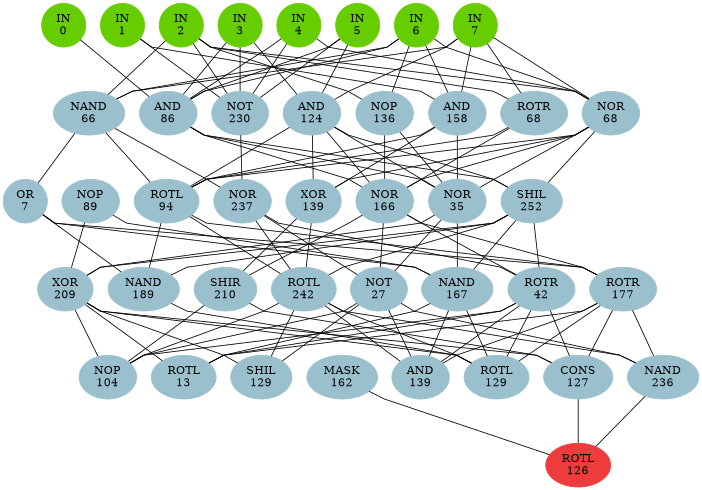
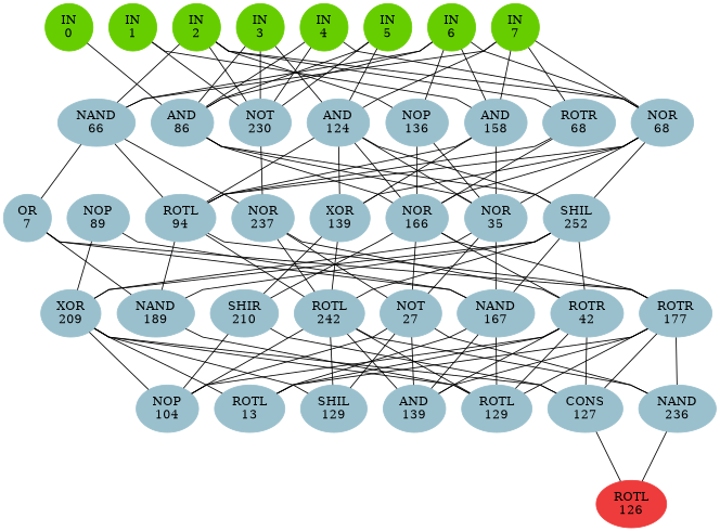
  graph {
    ordering=out
    rankdir=BT
    ranksep=0.75
    splines=polyline
    node [color=lightblue3 style=filled]
    edge [style=solid]
    n1 [color=chartreuse3 label="IN\n0"]
    n2 [color=chartreuse3 label="IN\n1"]
    n3 [color=chartreuse3 label="IN\n2"]
    n4 [color=chartreuse3 label="IN\n3"]
    n5 [color=chartreuse3 label="IN\n4"]
    n6 [color=chartreuse3 label="IN\n5"]
    n7 [color=chartreuse3 label="IN\n6"]
    n8 [color=chartreuse3 label="IN\n7"]
    n9 [label="NAND\n66"]
    n10 [label="AND\n86"]
    n11 [label="NOT\n230"]
    n12 [label="AND\n124"]
    n13 [label="NOP\n136"]
    n14 [label="AND\n158"]
    n15 [label="ROTR\n68"]
    n16 [label="NOR\n68"]
    n17 [label="OR\n7"]
    n18 [label="NOP\n89"]
    n19 [label="ROTL\n94"]
    n20 [label="NOR\n237"]
    n21 [label="XOR\n139"]
    n22 [label="NOR\n166"]
    n23 [label="NOR\n35"]
    n24 [label="SHIL\n252"]
    n25 [label="XOR\n209"]
    n26 [label="NAND\n189"]
    n27 [label="SHIR\n210"]
    n28 [label="ROTL\n242"]
    n29 [label="NOT\n27"]
    n30 [label="NAND\n167"]
    n31 [label="ROTR\n42"]
    n32 [label="ROTR\n177"]
    n33 [label="NOP\n104"]
    n34 [label="ROTL\n13"]
    n35 [label="SHIL\n129"]
-   n36 [label="MASK\n162"]
    n37 [label="AND\n139"]
    n38 [label="ROTL\n129"]
    n39 [label="CONS\n127"]
    n40 [label="NAND\n236"]
    n41 [color=brown2 label="ROTL\n126"]
    subgraph sub_1 {
      rank=same
      n1
      n2
      n3
      n4
      n5
      n6
      n7
      n8
    }
    subgraph sub_2 {
      rank=same
      n9
      n10
      n11
      n12
      n13
      n14
      n15
      n16
    }
    subgraph sub_3 {
      rank=same
      n17
      n18
      n19
      n20
      n21
      n22
      n23
      n24
    }
    subgraph sub_4 {
      rank=same
      n25
      n26
      n27
      n28
      n29
      n30
      n31
      n32
    }
    subgraph sub_5 {
      rank=same
      n33
      n34
      n35
-     n36
      n37
      n38
      n39
      n40
    }
    subgraph sub_6 {
      rank=same
      n41
    }
    n1 -- n2 [style=invis]
    n2 -- n3 [style=invis]
    n3 -- n4 [style=invis]
    n4 -- n5 [style=invis]
    n5 -- n6 [style=invis]
    n6 -- n7 [style=invis]
    n7 -- n8 [style=invis]
    n9 -- n3
    n9 -- n7
    n9 -- n8
    n9 -- n10 [style=invis]
    n10 -- n1
    n10 -- n4
    n10 -- n5
    n10 -- n6
    n10 -- n7
    n10 -- n11 [style=invis]
    n11 -- n2
    n11 -- n3
    n11 -- n4
    n11 -- n5
    n11 -- n6
    n11 -- n12 [style=invis]
    n12 -- n4
    n12 -- n6
    n12 -- n8
    n12 -- n13 [style=invis]
    n13 -- n3
    n13 -- n7
    n13 -- n14 [style=invis]
    n14 -- n2
    n14 -- n7
    n14 -- n8
    n14 -- n15 [style=invis]
    n15 -- n3
    n15 -- n8
    n15 -- n16 [style=invis]
    n16 -- n3
    n16 -- n5
    n16 -- n7
    n16 -- n8
    n17 -- n9
    n17 -- n18 [style=invis]
    n18 -- n19 [style=invis]
    n19 -- n9
    n19 -- n12
    n19 -- n14
    n19 -- n15
    n19 -- n16
    n19 -- n20 [style=invis]
    n20 -- n9
    n20 -- n11
    n20 -- n21 [style=invis]
    n21 -- n12
    n21 -- n14
    n21 -- n16
    n21 -- n22 [style=invis]
    n22 -- n10
    n22 -- n12
    n22 -- n13
    n22 -- n15
    n22 -- n16
    n22 -- n23 [style=invis]
    n23 -- n10
    n23 -- n12
    n23 -- n13
    n23 -- n14
    n23 -- n16
    n23 -- n24 [style=invis]
    n24 -- n10
    n24 -- n12
    n24 -- n16
    n25 -- n18
    n25 -- n23
    n25 -- n24
    n25 -- n26 [style=invis]
    n26 -- n17
    n26 -- n19
    n26 -- n24
    n26 -- n27 [style=invis]
    n27 -- n21
    n27 -- n22
    n27 -- n28 [style=invis]
    n28 -- n19
    n28 -- n20
    n28 -- n21
    n28 -- n24
    n28 -- n29 [style=invis]
    n29 -- n20
    n29 -- n22
    n29 -- n23
    n29 -- n30 [style=invis]
    n30 -- n17
    n30 -- n18
    n30 -- n23
    n30 -- n24
    n30 -- n31 [style=invis]
    n31 -- n20
    n31 -- n22
    n31 -- n24
    n31 -- n32 [style=invis]
    n32 -- n17
    n32 -- n19
    n32 -- n22
    n33 -- n25
    n33 -- n27
    n33 -- n28
    n33 -- n29
    n33 -- n31
    n33 -- n34 [style=invis]
    n34 -- n25
    n34 -- n30
    n34 -- n31
    n34 -- n32
    n34 -- n35 [style=invis]
    n35 -- n25
    n35 -- n28
    n35 -- n29
-   n35 -- n36 [style=invis]
-   n36 -- n37 [style=invis]
    n37 -- n28
    n37 -- n29
    n37 -- n30
    n37 -- n31
    n37 -- n32
    n37 -- n38 [style=invis]
    n38 -- n25
    n38 -- n26
    n38 -- n28
    n38 -- n30
    n38 -- n31
    n38 -- n32
    n38 -- n39 [style=invis]
    n39 -- n25
    n39 -- n27
    n39 -- n31
    n39 -- n32
    n39 -- n40 [style=invis]
    n40 -- n28
    n40 -- n29
    n40 -- n32
-   n41 -- n36
    n41 -- n39
    n41 -- n40
    n41 -- n41 [style=invis]
  }
